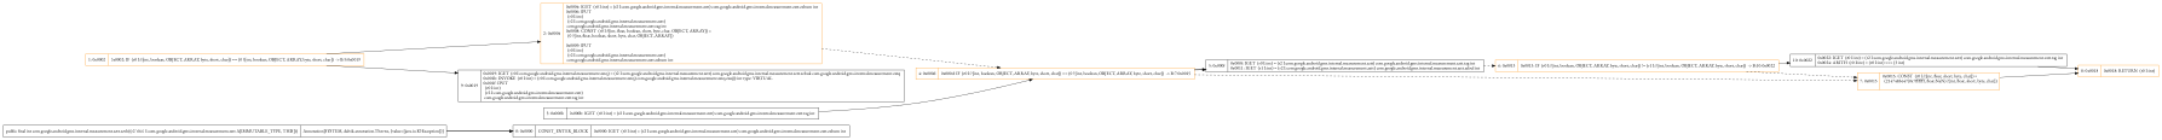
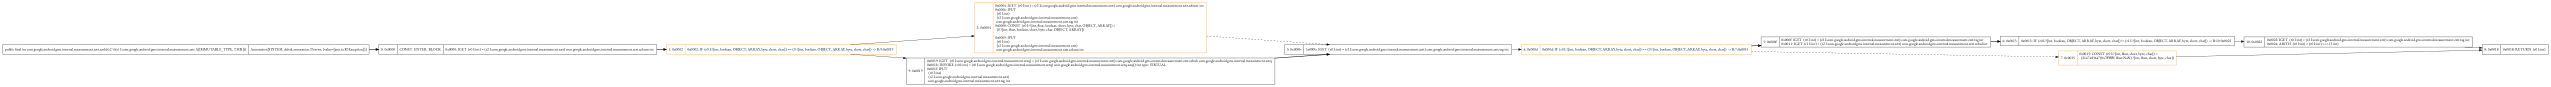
  digraph {
    fontname="EB Garamond"
    rankdir=LR
    node [color=black fontname="EB Garamond" shape=record]
    edge [fontname="EB Garamond" style=solid]
    n1 [label="{0\:\ 0x0000|CONST_ENTER_BLOCK\l|0x0000: IGET  (r0 I:int) = (r2 I:com.google.android.gms.internal.measurement.zztt) com.google.android.gms.internal.measurement.zztt.zzbum int \l}"]
    n2 [color=darkorange label="{1\:\ 0x0002|0x0002: IF  (r0 I:?[int, boolean, OBJECT, ARRAY, byte, short, char]) == (0 ?[int, boolean, OBJECT, ARRAY, byte, short, char])  \-\> B:9:0x0019 \l}"]
    n3 [color=darkorange label="{2\:\ 0x0004|0x0004: IGET  (r0 I:int) = (r2 I:com.google.android.gms.internal.measurement.zztt) com.google.android.gms.internal.measurement.zztt.zzbum int \l0x0006: IPUT  \l  (r0 I:int)\l  (r2 I:com.google.android.gms.internal.measurement.zztt)\l com.google.android.gms.internal.measurement.zztt.tag int \l0x0008: CONST  (r0 I:?[int, float, boolean, short, byte, char, OBJECT, ARRAY]) = \l  (0 ?[int, float, boolean, short, byte, char, OBJECT, ARRAY])\l \l0x0009: IPUT  \l  (r0 I:int)\l  (r2 I:com.google.android.gms.internal.measurement.zztt)\l com.google.android.gms.internal.measurement.zztt.zzbum int \l}"]
    n4 [label="{9\:\ 0x0019|0x0019: IGET  (r0 I:com.google.android.gms.internal.measurement.zztq) = (r2 I:com.google.android.gms.internal.measurement.zztt) com.google.android.gms.internal.measurement.zztt.zzbuk com.google.android.gms.internal.measurement.zztq \l0x001b: INVOKE  (r0 I:int) = (r0 I:com.google.android.gms.internal.measurement.zztq) com.google.android.gms.internal.measurement.zztq.zzuj():int type: VIRTUAL \l0x001f: IPUT  \l  (r0 I:int)\l  (r2 I:com.google.android.gms.internal.measurement.zztt)\l com.google.android.gms.internal.measurement.zztt.tag int \l}"]
    n5 [label="{3\:\ 0x000b|0x000b: IGET  (r0 I:int) = (r2 I:com.google.android.gms.internal.measurement.zztt) com.google.android.gms.internal.measurement.zztt.tag int \l}"]
    n6 [color=darkorange label="{4\:\ 0x000d|0x000d: IF  (r0 I:?[int, boolean, OBJECT, ARRAY, byte, short, char]) == (0 ?[int, boolean, OBJECT, ARRAY, byte, short, char])  \-\> B:7:0x0015 \l}"]
    n7 [label="{5\:\ 0x000f|0x000f: IGET  (r0 I:int) = (r2 I:com.google.android.gms.internal.measurement.zztt) com.google.android.gms.internal.measurement.zztt.tag int \l0x0011: IGET  (r1 I:int) = (r2 I:com.google.android.gms.internal.measurement.zztt) com.google.android.gms.internal.measurement.zztt.zzbul int \l}"]
    n8 [color=darkorange label="{7\:\ 0x0015|0x0015: CONST  (r0 I:?[int, float, short, byte, char]) = \l  (2147483647(0x7fffffff, float:NaN) ?[int, float, short, byte, char])\l \l}"]
-   n9 [color=darkorange label="{6\:\ 0x0013|0x0013: IF  (r0 I:?[int, boolean, OBJECT, ARRAY, byte, short, char]) != (r1 I:?[int, boolean, OBJECT, ARRAY, byte, short, char])  \-\> B:10:0x0022 \l}"]
-   n10 [color=darkorange label="{8\:\ 0x0018|0x0018: RETURN  (r0 I:int) \l}"]
+   n9 [label="{6\:\ 0x0013|0x0013: IF  (r0 I:?[int, boolean, OBJECT, ARRAY, byte, short, char]) != (r1 I:?[int, boolean, OBJECT, ARRAY, byte, short, char])  \-\> B:10:0x0022 \l}"]
+   n10 [label="{8\:\ 0x0018|0x0018: RETURN  (r0 I:int) \l}"]
    n11 [label="{10\:\ 0x0022|0x0022: IGET  (r0 I:int) = (r2 I:com.google.android.gms.internal.measurement.zztt) com.google.android.gms.internal.measurement.zztt.tag int \l0x0024: ARITH  (r0 I:int) = (r0 I:int) \>\>\> (3 int) \l}"]
    n12 [label="{public final int com.google.android.gms.internal.measurement.zztt.zzvh((r2 'this' I:com.google.android.gms.internal.measurement.zztt A[IMMUTABLE_TYPE, THIS]))  | Annotation[SYSTEM, dalvik.annotation.Throws, \{value=[java.io.IOException]\}]\l}"]
+   n1 -> n2 [style=bold]
    n2 -> n3
    n2 -> n4
-   n3 -> n6 [style=dashed]
+   n3 -> n5 [style=dashed]
+   n4 -> n5 [style=bold]
    n5 -> n6
    n6 -> n7 [style=bold]
    n6 -> n8 [style=dashed]
-   n7 -> n9 [style=dashed]
+   n7 -> n9 [style=bold]
    n8 -> n10
-   n9 -> n8 [style=dashed]
    n9 -> n11
    n11 -> n10
    n12 -> n1 [style=bold]
  }
